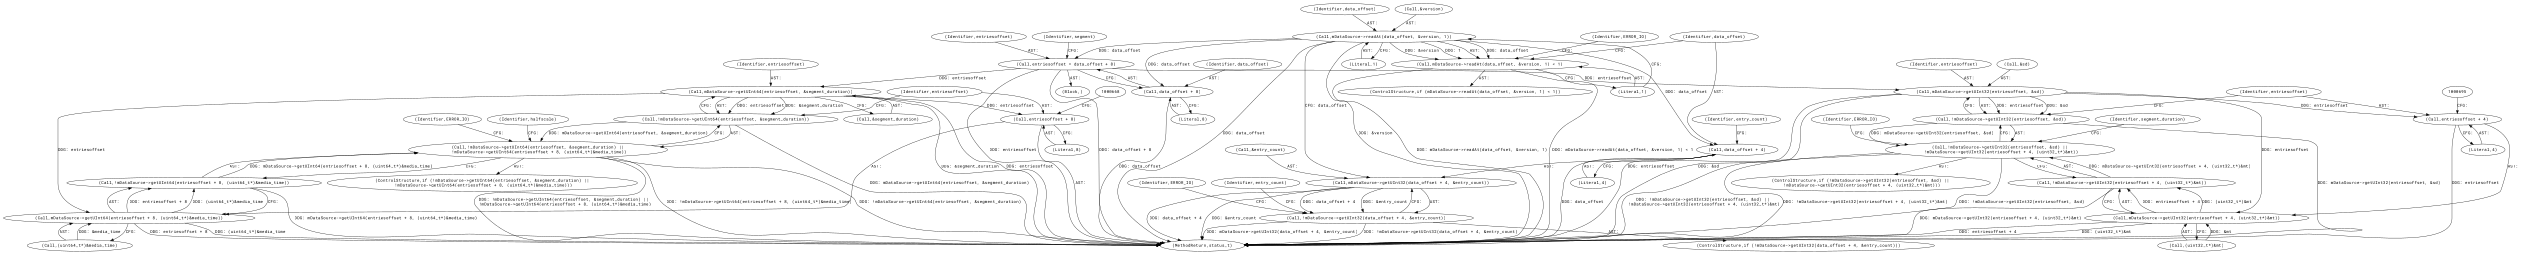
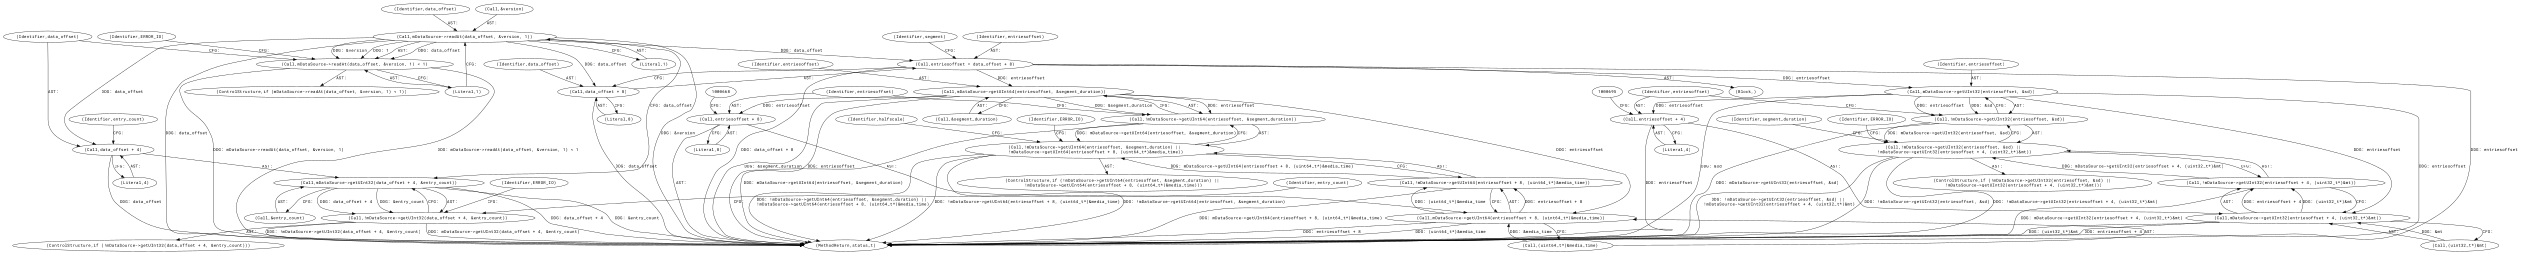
  digraph {
    fontname="Roboto Mono"
    node [fontname="Roboto Mono"]
    edge [fontname="Roboto Mono"]
    n1 [label="(Call,mDataSource->readAt(data_offset, &version, 1))"]
    n2 [label="(Call,mDataSource->readAt(data_offset, &version, 1) < 1)"]
    n3 [label="(Call,mDataSource->getUInt32(data_offset + 4, &entry_count))"]
    n4 [label="(Call,data_offset + 4)"]
    n5 [label="(Call,entriesoffset = data_offset + 8)"]
    n6 [label="(Call,data_offset + 8)"]
    n7 [label="(Literal,1)"]
    n8 [label="(MethodReturn,status_t)"]
    n9 [label="(ControlStructure,if (mDataSource->readAt(data_offset, &version, 1) < 1))"]
    n10 [label="(Literal,1)"]
    n11 [label="(Call,!mDataSource->getUInt32(data_offset + 4, &entry_count))"]
    n12 [label="(Call,&entry_count)"]
    n13 [label="(Literal,4)"]
    n14 [label="(Call,mDataSource->getUInt64(entriesoffset, &segment_duration))"]
    n15 [label="(Call,mDataSource->getUInt32(entriesoffset, &sd))"]
    n16 [label="(Block,)"]
    n17 [label="(Literal,8)"]
    n18 [label="(ControlStructure,if (!mDataSource->getUInt32(data_offset + 4, &entry_count)))"]
    n19 [label="(Call,!mDataSource->getUInt64(entriesoffset, &segment_duration))"]
    n20 [label="(Call,mDataSource->getUInt64(entriesoffset + 8, (uint64_t*)&media_time))"]
    n21 [label="(Call,entriesoffset + 8)"]
    n22 [label="(Call,&segment_duration)"]
    n23 [label="(Call,!mDataSource->getUInt32(entriesoffset, &sd))"]
    n24 [label="(Call,mDataSource->getUInt32(entriesoffset + 4, (uint32_t*)&mt))"]
    n25 [label="(Call,entriesoffset + 4)"]
    n26 [label="(Call,!mDataSource->getUInt64(entriesoffset, &segment_duration) ||\n !mDataSource->getUInt64(entriesoffset + 8, (uint64_t*)&media_time))"]
    n27 [label="(Call,!mDataSource->getUInt64(entriesoffset + 8, (uint64_t*)&media_time))"]
    n28 [label="(Call,(uint64_t*)&media_time)"]
    n29 [label="(Literal,8)"]
    n30 [label="(ControlStructure,if (!mDataSource->getUInt64(entriesoffset, &segment_duration) ||\n !mDataSource->getUInt64(entriesoffset + 8, (uint64_t*)&media_time)))"]
    n31 [label="(Call,!mDataSource->getUInt32(entriesoffset, &sd) ||\n !mDataSource->getUInt32(entriesoffset + 4, (uint32_t*)&mt))"]
    n32 [label="(Call,!mDataSource->getUInt32(entriesoffset + 4, (uint32_t*)&mt))"]
    n33 [label="(Call,(uint32_t*)&mt)"]
    n34 [label="(Literal,4)"]
-   n35 [label="(Call,&sd)"]
    n36 [label="(ControlStructure,if (!mDataSource->getUInt32(entriesoffset, &sd) ||\n !mDataSource->getUInt32(entriesoffset + 4, (uint32_t*)&mt)))"]
    n37 [label="(Identifier,ERROR_IO)"]
    n38 [label="(Identifier,entriesoffset)"]
    n39 [label="(Identifier,ERROR_IO)"]
    n40 [label="(Identifier,data_offset)"]
    n41 [label="(Identifier,ERROR_IO)"]
    n42 [label="(Identifier,entriesoffset)"]
    n43 [label="(Identifier,entry_count)"]
    n44 [label="(Identifier,data_offset)"]
    n45 [label="(Identifier,entriesoffset)"]
    n46 [label="(Identifier,segment_duration)"]
    n47 [label="(Call,&version)"]
    n48 [label="(Identifier,halfscale)"]
    n49 [label="(Identifier,data_offset)"]
    n50 [label="(Identifier,segment)"]
    n51 [label="(Identifier,ERROR_IO)"]
    n52 [label="(Identifier,entry_count)"]
    n53 [label="(Identifier,entriesoffset)"]
    n54 [label="(Identifier,entriesoffset)"]
    1000668
    1000695
    n1 -> n2 [label="AST: "]
    n1 -> n2 [label="DDG: data_offset"]
    n1 -> n2 [label="DDG: &version"]
    n1 -> n2 [label="DDG: 1"]
    n1 -> n3 [label="CFG: data_offset"]
    n1 -> n4 [label="DDG: data_offset"]
    n1 -> n5 [label="DDG: data_offset"]
    n1 -> n6 [label="DDG: data_offset"]
    n1 -> n7 [label="CFG: "]
    n1 -> n8 [label="DDG: data_offset"]
    n1 -> n8 [label="DDG: &version"]
    n2 -> n8 [label="DDG: mDataSource->readAt(data_offset, &version, 1) < 1"]
    n2 -> n8 [label="DDG: mDataSource->readAt(data_offset, &version, 1)"]
    n2 -> n9 [label="AST: "]
    n2 -> n10 [label="CFG: "]
    n3 -> n8 [label="DDG: data_offset + 4"]
    n3 -> n8 [label="DDG: &entry_count"]
    n3 -> n11 [label="AST: "]
    n3 -> n11 [label="DDG: data_offset + 4"]
    n3 -> n11 [label="DDG: &entry_count"]
+   n3 -> n12 [label="CFG: "]
    n4 -> n3 [label="AST: "]
    n4 -> n8 [label="DDG: data_offset"]
    n4 -> n13 [label="CFG: "]
    n5 -> n6 [label="CFG: "]
    n5 -> n8 [label="DDG: entriesoffset"]
    n5 -> n8 [label="DDG: data_offset + 8"]
    n5 -> n14 [label="DDG: entriesoffset"]
    n5 -> n15 [label="DDG: entriesoffset"]
    n5 -> n16 [label="AST: "]
    n6 -> n5 [label="AST: "]
    n6 -> n8 [label="DDG: data_offset"]
    n6 -> n17 [label="CFG: "]
    n7 -> n1 [label="AST: "]
    n10 -> n1 [label="CFG: "]
    n10 -> n2 [label="AST: "]
    n11 -> n3 [label="CFG: "]
    n11 -> n8 [label="DDG: !mDataSource->getUInt32(data_offset + 4, &entry_count)"]
    n11 -> n8 [label="DDG: mDataSource->getUInt32(data_offset + 4, &entry_count)"]
    n11 -> n18 [label="AST: "]
    n12 -> n3 [label="AST: "]
    n13 -> n4 [label="AST: "]
    n14 -> n8 [label="DDG: &segment_duration"]
    n14 -> n8 [label="DDG: entriesoffset"]
    n14 -> n19 [label="AST: "]
    n14 -> n19 [label="DDG: entriesoffset"]
    n14 -> n19 [label="DDG: &segment_duration"]
    n14 -> n20 [label="DDG: entriesoffset"]
    n14 -> n21 [label="DDG: entriesoffset"]
    n14 -> n22 [label="CFG: "]
    n15 -> n8 [label="DDG: &sd"]
    n15 -> n8 [label="DDG: entriesoffset"]
    n15 -> n23 [label="AST: "]
    n15 -> n23 [label="DDG: entriesoffset"]
    n15 -> n23 [label="DDG: &sd"]
    n15 -> n24 [label="DDG: entriesoffset"]
    n15 -> n25 [label="DDG: entriesoffset"]
    n17 -> n6 [label="AST: "]
    n19 -> n8 [label="DDG: mDataSource->getUInt64(entriesoffset, &segment_duration)"]
    n19 -> n14 [label="CFG: "]
    n19 -> n26 [label="AST: "]
    n19 -> n26 [label="DDG: mDataSource->getUInt64(entriesoffset, &segment_duration)"]
    n20 -> n8 [label="DDG: entriesoffset + 8"]
    n20 -> n8 [label="DDG: (uint64_t*)&media_time"]
    n20 -> n27 [label="AST: "]
    n20 -> n27 [label="DDG: entriesoffset + 8"]
    n20 -> n27 [label="DDG: (uint64_t*)&media_time"]
    n20 -> n28 [label="CFG: "]
    n21 -> n8 [label="AST: "]
    n21 -> n20 [label="AST: "]
    n21 -> n29 [label="CFG: "]
    n22 -> n14 [label="AST: "]
    n23 -> n8 [label="DDG: mDataSource->getUInt32(entriesoffset, &sd)"]
    n23 -> n15 [label="CFG: "]
    n23 -> n31 [label="AST: "]
    n23 -> n31 [label="DDG: mDataSource->getUInt32(entriesoffset, &sd)"]
    n24 -> n8 [label="DDG: (uint32_t*)&mt"]
    n24 -> n8 [label="DDG: entriesoffset + 4"]
    n24 -> n32 [label="AST: "]
    n24 -> n32 [label="DDG: entriesoffset + 4"]
    n24 -> n32 [label="DDG: (uint32_t*)&mt"]
    n24 -> n33 [label="CFG: "]
    n25 -> n8 [label="DDG: entriesoffset"]
    n25 -> n24 [label="AST: "]
    n25 -> n34 [label="CFG: "]
    n26 -> n8 [label="DDG: !mDataSource->getUInt64(entriesoffset, &segment_duration) ||\n !mDataSource->getUInt64(entriesoffset + 8, (uint64_t*)&media_time)"]
    n26 -> n8 [label="DDG: !mDataSource->getUInt64(entriesoffset + 8, (uint64_t*)&media_time)"]
    n26 -> n8 [label="DDG: !mDataSource->getUInt64(entriesoffset, &segment_duration)"]
    n26 -> n19 [label="CFG: "]
    n26 -> n27 [label="CFG: "]
    n26 -> n30 [label="AST: "]
    n27 -> n8 [label="DDG: mDataSource->getUInt64(entriesoffset + 8, (uint64_t*)&media_time)"]
    n27 -> n20 [label="CFG: "]
    n27 -> n26 [label="AST: "]
    n27 -> n26 [label="DDG: mDataSource->getUInt64(entriesoffset + 8, (uint64_t*)&media_time)"]
    n28 -> n20 [label="AST: "]
    n28 -> n20 [label="DDG: &media_time"]
    n29 -> n21 [label="AST: "]
    n31 -> n8 [label="DDG: !mDataSource->getUInt32(entriesoffset, &sd)"]
    n31 -> n8 [label="DDG: !mDataSource->getUInt32(entriesoffset + 4, (uint32_t*)&mt)"]
    n31 -> n8 [label="DDG: !mDataSource->getUInt32(entriesoffset, &sd) ||\n !mDataSource->getUInt32(entriesoffset + 4, (uint32_t*)&mt)"]
    n31 -> n23 [label="CFG: "]
    n31 -> n32 [label="CFG: "]
    n31 -> n36 [label="AST: "]
    n32 -> n8 [label="DDG: mDataSource->getUInt32(entriesoffset + 4, (uint32_t*)&mt)"]
    n32 -> n24 [label="CFG: "]
    n32 -> n31 [label="AST: "]
    n32 -> n31 [label="DDG: mDataSource->getUInt32(entriesoffset + 4, (uint32_t*)&mt)"]
    n33 -> n24 [label="AST: "]
    n33 -> n24 [label="DDG: &mt"]
    n34 -> n25 [label="AST: "]
-   n35 -> n15 [label="AST: "]
    n37 -> n2 [label="CFG: "]
    n38 -> n5 [label="AST: "]
    n39 -> n26 [label="CFG: "]
    n40 -> n1 [label="AST: "]
    n41 -> n11 [label="CFG: "]
    n42 -> n15 [label="AST: "]
    n43 -> n4 [label="CFG: "]
    n44 -> n6 [label="AST: "]
    n45 -> n23 [label="CFG: "]
    n45 -> n25 [label="AST: "]
    n46 -> n31 [label="CFG: "]
    n47 -> n1 [label="AST: "]
    n48 -> n26 [label="CFG: "]
    n49 -> n2 [label="CFG: "]
    n49 -> n4 [label="AST: "]
    n50 -> n5 [label="CFG: "]
    n51 -> n31 [label="CFG: "]
    n52 -> n11 [label="CFG: "]
    n53 -> n19 [label="CFG: "]
    n53 -> n21 [label="AST: "]
    n54 -> n14 [label="AST: "]
    1000668 -> n21 [label="CFG: "]
    1000695 -> n25 [label="CFG: "]
  }
